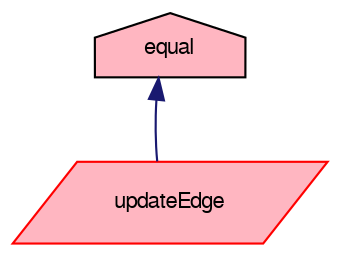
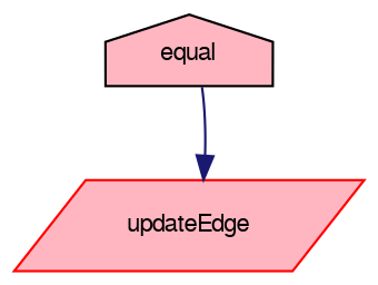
  digraph {
    rankdir=TB
    node [fillcolor=lightpink fontname=FreeSans fontsize=10 style=filled]
    n1 [color=black fontcolor=black height=0.2 label=equal shape=house width=0.4]
    n2 [color=red height=0.2 label=updateEdge shape=parallelogram width=0.4]
-   n1 -> n2 [color=midnightblue dir=back fontname=FreeSans fontsize=10 labelfontname=FreeSans labelfontsize=10 style=solid]
+   n2 -> n1 [color=midnightblue dir=back fontname=FreeSans fontsize=10 labelfontname=FreeSans labelfontsize=10 style=solid]
  }
